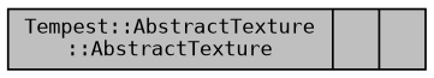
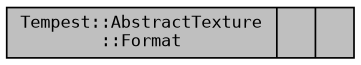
  digraph {
    rankdir=LR
    fontname="DejaVu Sans Mono"
-   n1 [color=black fillcolor=grey75 fontcolor=black fontname="DejaVu Sans Mono" fontsize=10 height=0.2 label="{Tempest::AbstractTexture\l::AbstractTexture\n||}" shape=record style=filled width=0.4]
+   n1 [color=black fillcolor=grey75 fontcolor=black fontname="DejaVu Sans Mono" fontsize=10 height=0.2 label="{Tempest::AbstractTexture\l::Format\n||}" shape=record style=filled width=0.4]
  }
